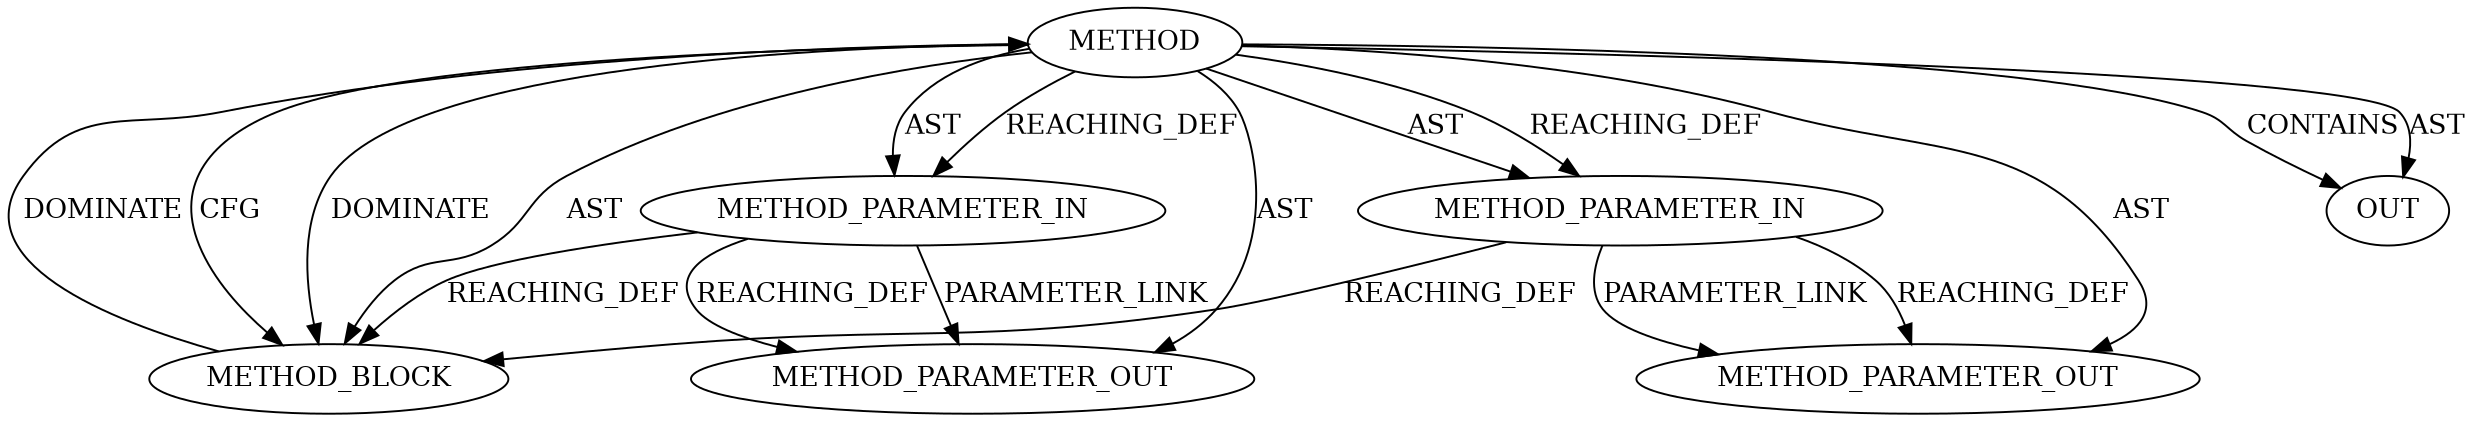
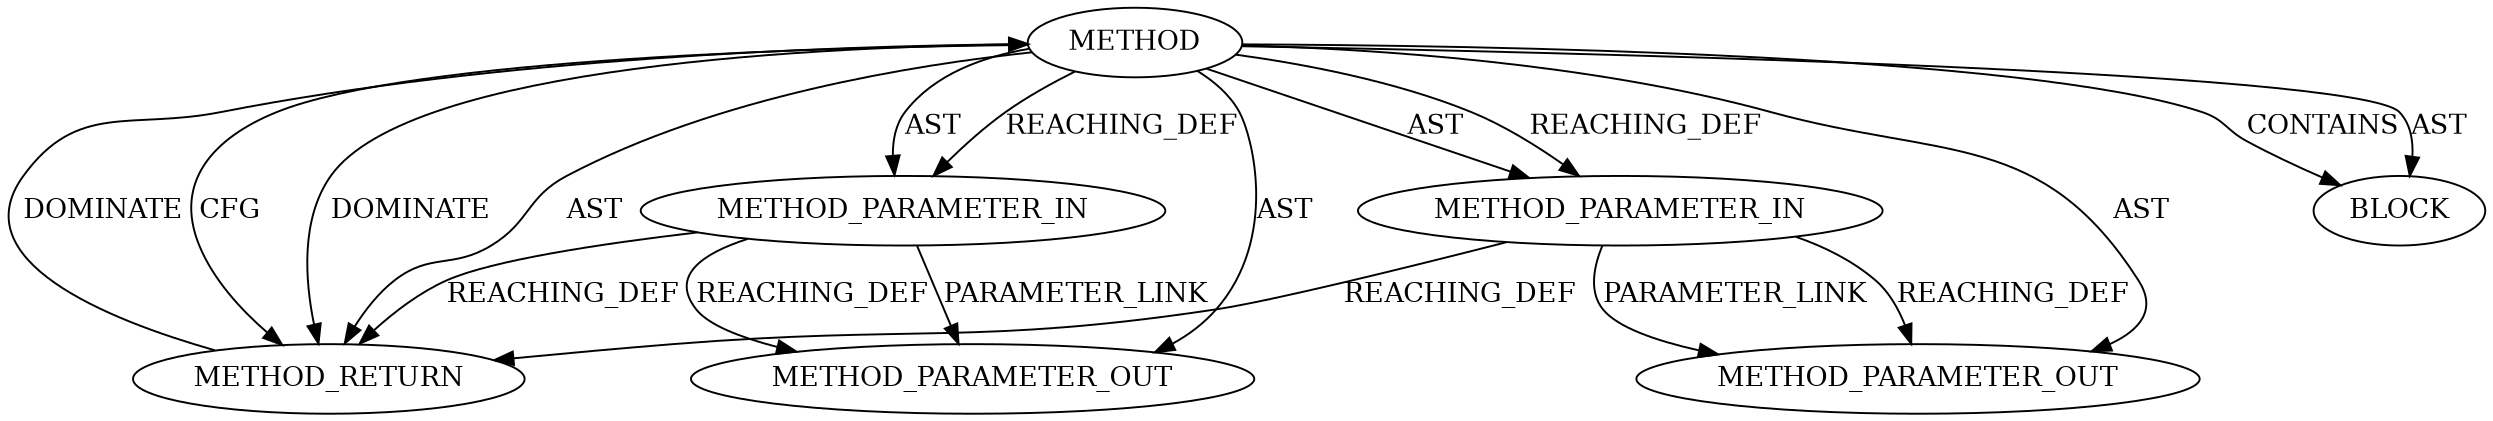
  digraph {
    node [CODE="<empty>" ORDER=2 EVALUATION_STRATEGY=BY_VALUE TYPE_FULL_NAME=ANY IS_VARIADIC=false]
    n1 [AST_PARENT_FULL_NAME="<global>" AST_PARENT_TYPE=NAMESPACE_BLOCK FILENAME="<empty>" FULL_NAME=sk_CMS_RecipientInfo_value IS_EXTERNAL=true NAME=sk_CMS_RecipientInfo_value ORDER=0 label=METHOD EVALUATION_STRATEGY="" TYPE_FULL_NAME="" IS_VARIADIC=""]
-   n2 [CODE=RET label=METHOD_BLOCK IS_VARIADIC=""]
+   n2 [CODE=RET label=METHOD_RETURN IS_VARIADIC=""]
    n3 [CODE=p1 INDEX=1 NAME=p1 ORDER=1 label=METHOD_PARAMETER_IN]
    n4 [CODE=p1 INDEX=1 NAME=p1 ORDER=1 label=METHOD_PARAMETER_OUT]
    n5 [CODE=p2 INDEX=2 NAME=p2 label=METHOD_PARAMETER_OUT]
    n6 [CODE=p2 INDEX=2 NAME=p2 label=METHOD_PARAMETER_IN]
-   n7 [ARGUMENT_INDEX=1 ORDER=1 label=OUT EVALUATION_STRATEGY="" IS_VARIADIC=""]
+   n7 [ARGUMENT_INDEX=1 ORDER=1 label=BLOCK EVALUATION_STRATEGY="" IS_VARIADIC=""]
    n1 -> n2 [label=CFG]
    n1 -> n2 [label=DOMINATE]
    n1 -> n2 [label=AST]
    n1 -> n3 [label=AST]
    n1 -> n3 [label=REACHING_DEF]
    n1 -> n4 [label=AST]
    n1 -> n5 [label=AST]
    n1 -> n6 [label=AST]
    n1 -> n6 [label=REACHING_DEF]
    n1 -> n7 [label=CONTAINS]
    n1 -> n7 [label=AST]
    n2 -> n1 [label=DOMINATE]
    n3 -> n2 [VARIABLE=p1 label=REACHING_DEF]
    n3 -> n4 [VARIABLE=p1 label=REACHING_DEF]
    n3 -> n4 [label=PARAMETER_LINK]
    n6 -> n2 [VARIABLE=p2 label=REACHING_DEF]
    n6 -> n5 [VARIABLE=p2 label=REACHING_DEF]
    n6 -> n5 [label=PARAMETER_LINK]
  }
